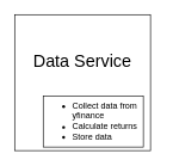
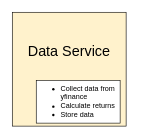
  <mxCell id="0" />
  <mxCell id="1" parent="0" />
  <mxCell id="2" value="" style="group" vertex="1" connectable="0" parent="1"><mxGeometry x="20" y="20" width="200" height="190" as="geometry" /></mxCell>
- <mxCell id="3" value="&lt;font style=&quot;font-size: 24px;&quot;&gt;Data Service&lt;br&gt;&lt;br&gt;&lt;br&gt;&lt;/font&gt;" style="whiteSpace=wrap;html=1;aspect=fixed;align=center;" vertex="1" parent="2"><mxGeometry width="190" height="190" as="geometry" /></mxCell>
+ <mxCell id="3" value="&lt;font style=&quot;font-size: 24px;&quot;&gt;Data Service&lt;br&gt;&lt;br&gt;&lt;br&gt;&lt;/font&gt;" style="whiteSpace=wrap;html=1;aspect=fixed;align=center;fillColor=#fff2cc;" vertex="1" parent="2"><mxGeometry width="190" height="190" as="geometry" /></mxCell>
  <mxCell id="4" value="&lt;ul&gt;&lt;li style=&quot;text-align: left;&quot;&gt;Collect data from yfinance&lt;br&gt;&lt;/li&gt;&lt;li style=&quot;text-align: left;&quot;&gt;Calculate returns&lt;/li&gt;&lt;li style=&quot;text-align: left;&quot;&gt;Store data&lt;/li&gt;&lt;/ul&gt;" style="rounded=0;whiteSpace=wrap;html=1;" vertex="1" parent="2"><mxGeometry x="40" y="113.75" width="140" height="71.25" as="geometry" /></mxCell>
